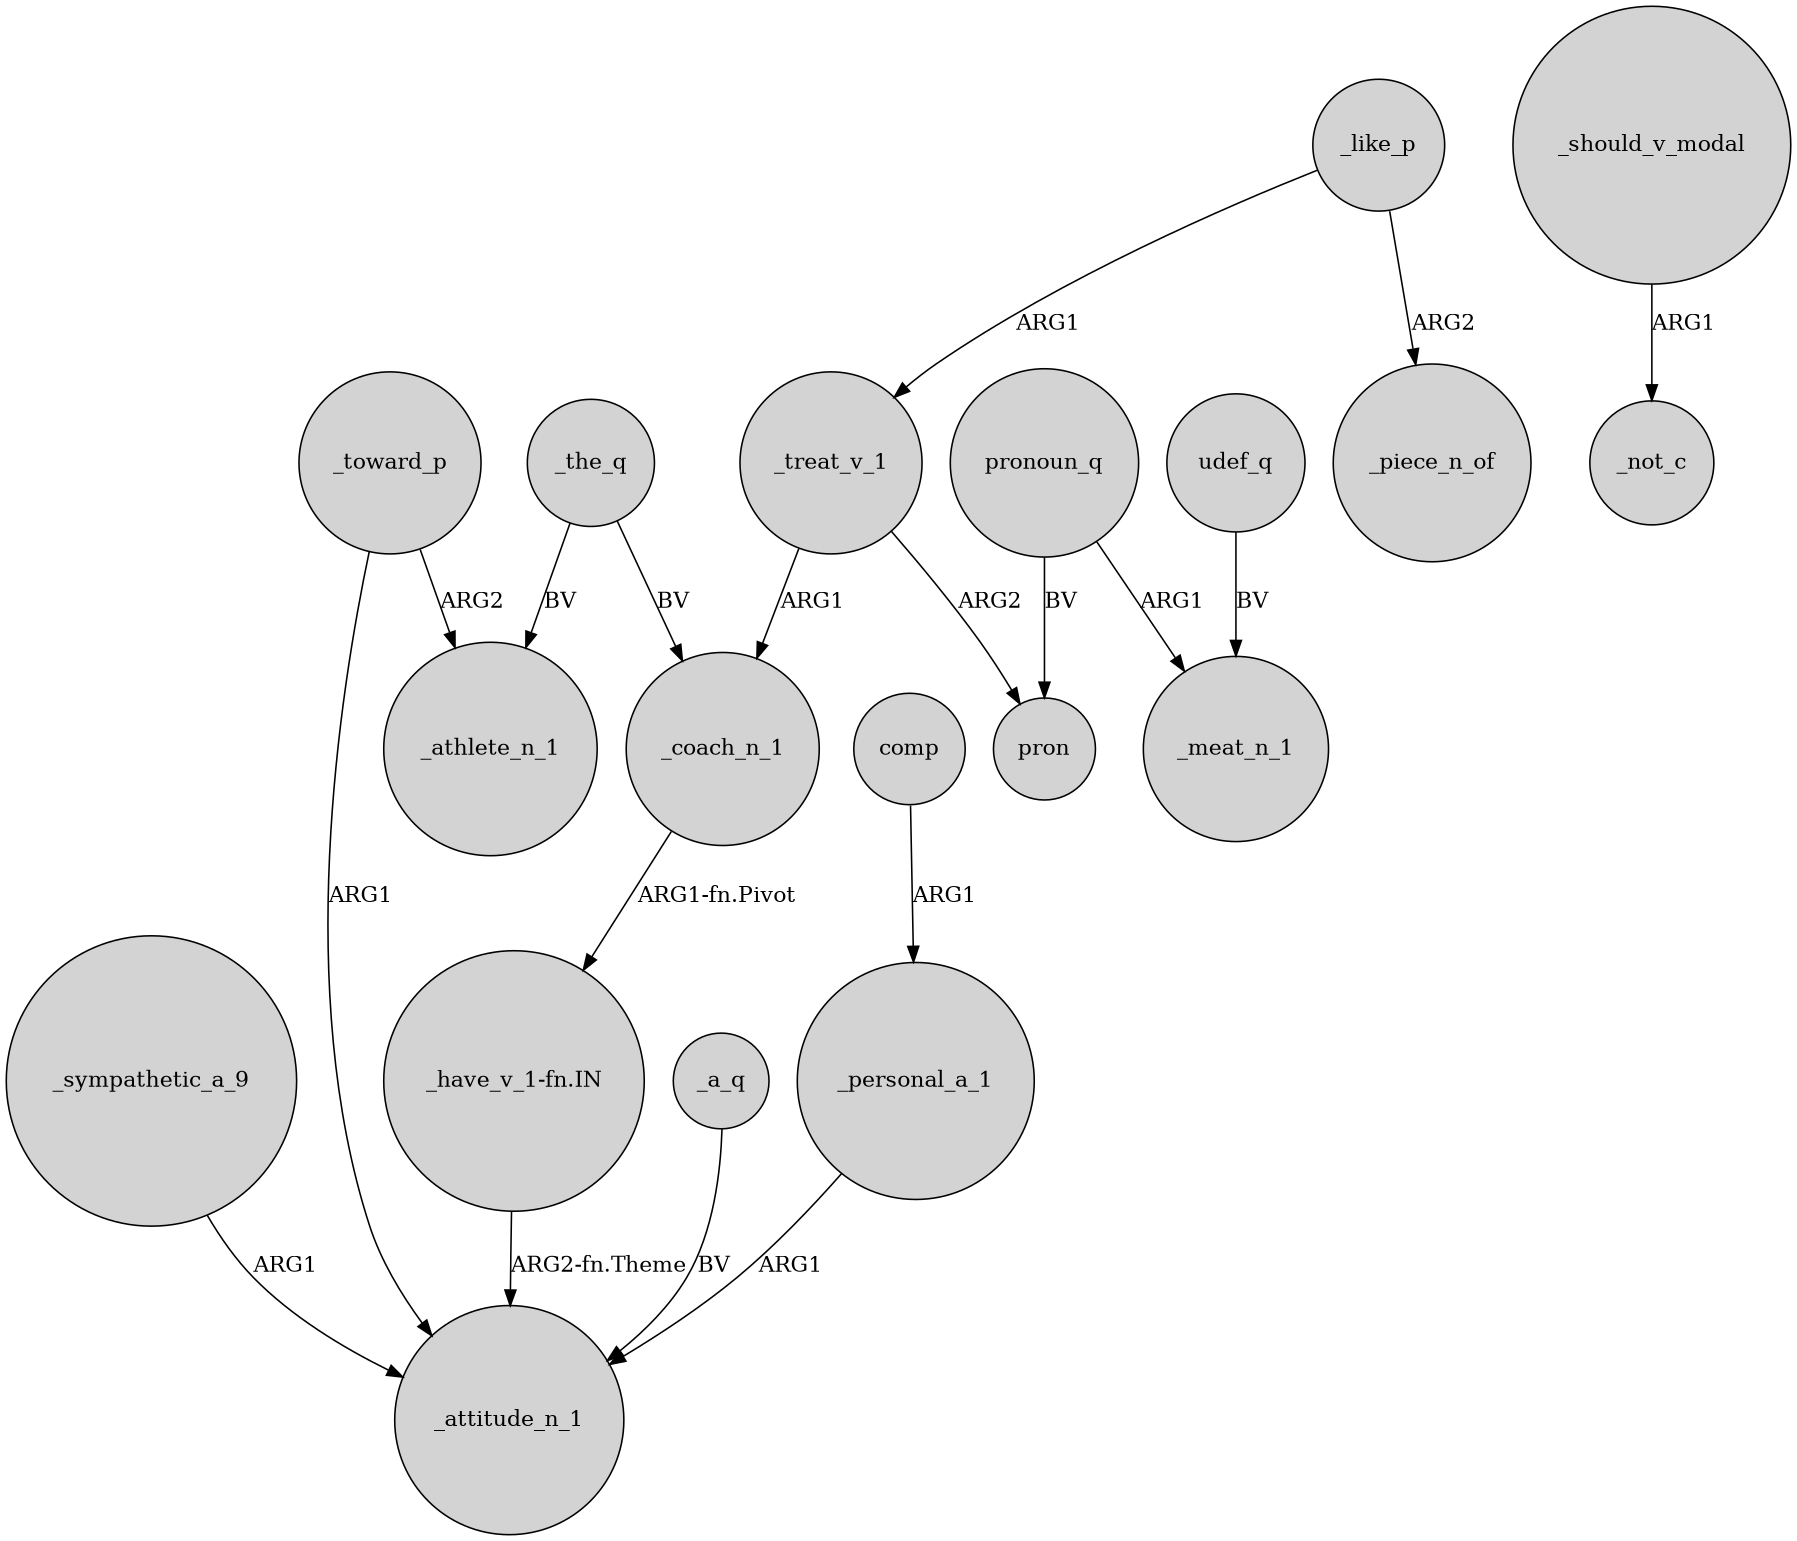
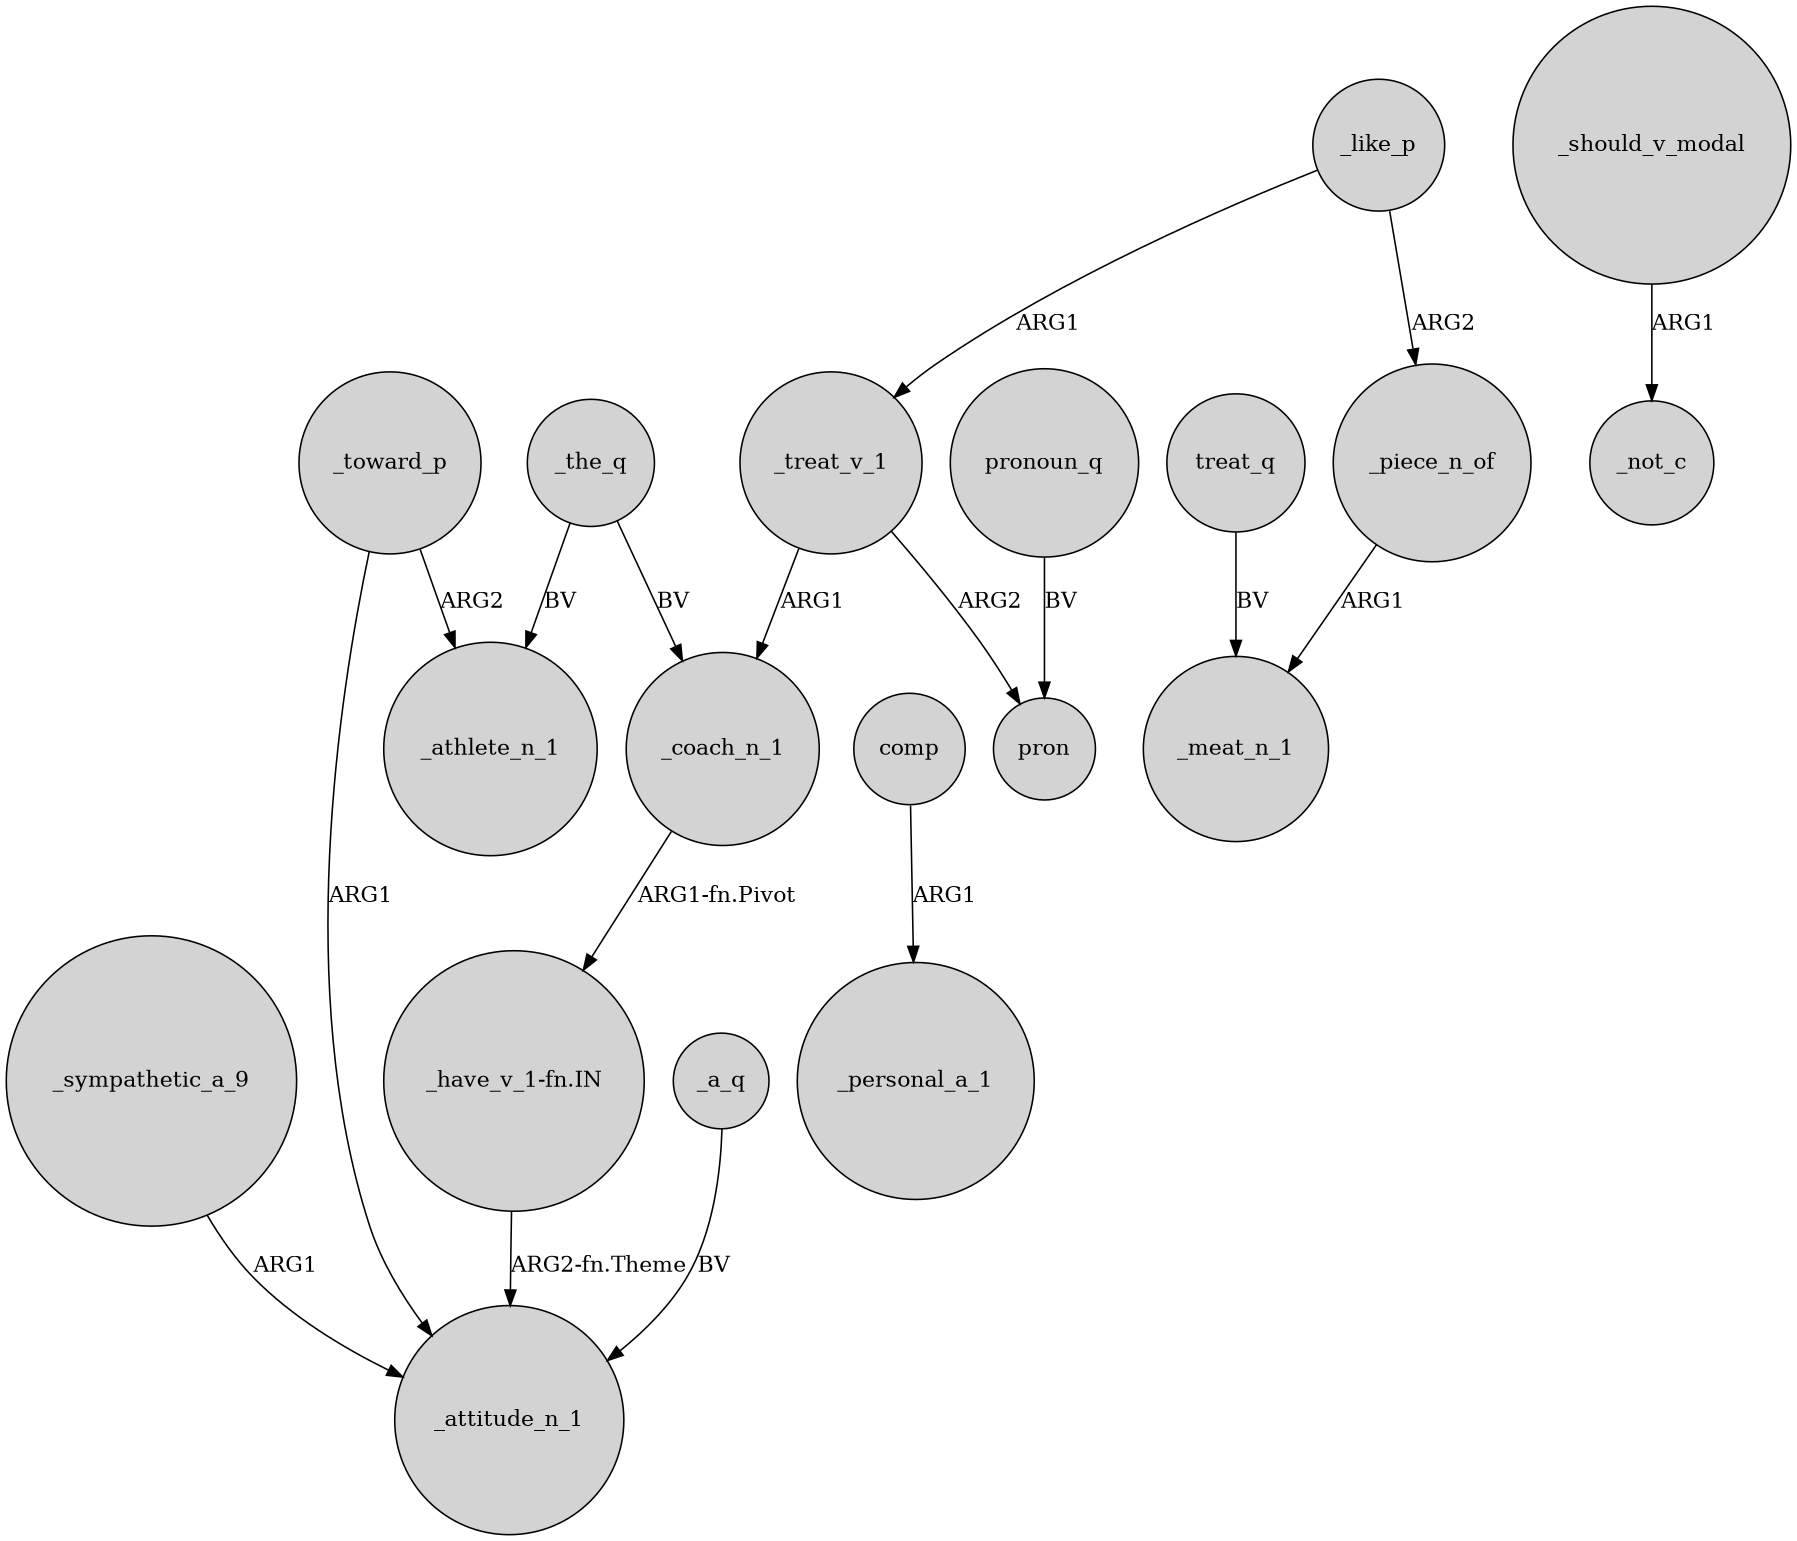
  digraph {
    node [shape=circle style=filled]
    _treat_v_1
    _coach_n_1
    pron
    "_have_v_1-fn.IN"
    n5 [label=_sympathetic_a_9]
    _attitude_n_1
    _toward_p
    _athlete_n_1
    _the_q
    _should_v_modal
    _not_c
    _a_q
-   udef_q
+   udef_q [label=treat_q]
    _meat_n_1
    _piece_n_of
    pronoun_q
    _like_p
    comp
    _personal_a_1
    _treat_v_1 -> _coach_n_1 [label=ARG1]
    _treat_v_1 -> pron [label=ARG2]
    _coach_n_1 -> "_have_v_1-fn.IN" [label="ARG1-fn.Pivot"]
    "_have_v_1-fn.IN" -> _attitude_n_1 [label="ARG2-fn.Theme"]
    n5 -> _attitude_n_1 [label=ARG1]
    _toward_p -> _attitude_n_1 [label=ARG1]
    _toward_p -> _athlete_n_1 [label=ARG2]
    _the_q -> _coach_n_1 [label=BV]
    _the_q -> _athlete_n_1 [label=BV]
    _should_v_modal -> _not_c [label=ARG1]
    _a_q -> _attitude_n_1 [label=BV]
    udef_q -> _meat_n_1 [label=BV]
-   pronoun_q -> _meat_n_1 [label=ARG1]
+   _piece_n_of -> _meat_n_1 [label=ARG1]
    pronoun_q -> pron [label=BV]
    _like_p -> _treat_v_1 [label=ARG1]
    _like_p -> _piece_n_of [label=ARG2]
    comp -> _personal_a_1 [label=ARG1]
-   _personal_a_1 -> _attitude_n_1 [label=ARG1]
  }
